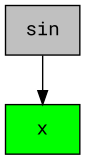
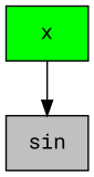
  digraph {
    fontname="Roboto Mono"
    node [shape=box style=filled fontname="Roboto Mono"]
    n1 [fillcolor=grey label=sin]
    n2 [fillcolor=green label=x]
-   n1 -> n2 [fontname="Roboto Mono"]
+   n2 -> n1 [fontname="Roboto Mono"]
  }
